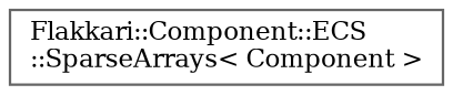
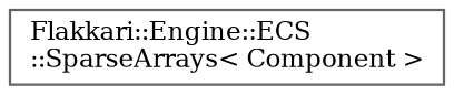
  digraph {
    rankdir=TB
    fontname="DejaVu Serif"
-   n1 [color=grey40 fillcolor=white fontname="DejaVu Serif" fontsize=10 height=0.2 label="Flakkari::Component::ECS\l::SparseArrays\< Component \>" shape=box style=filled width=0.4]
+   n1 [color=grey40 fillcolor=white fontname="DejaVu Serif" fontsize=10 height=0.2 label="Flakkari::Engine::ECS\l::SparseArrays\< Component \>" shape=box style=filled width=0.4]
  }
